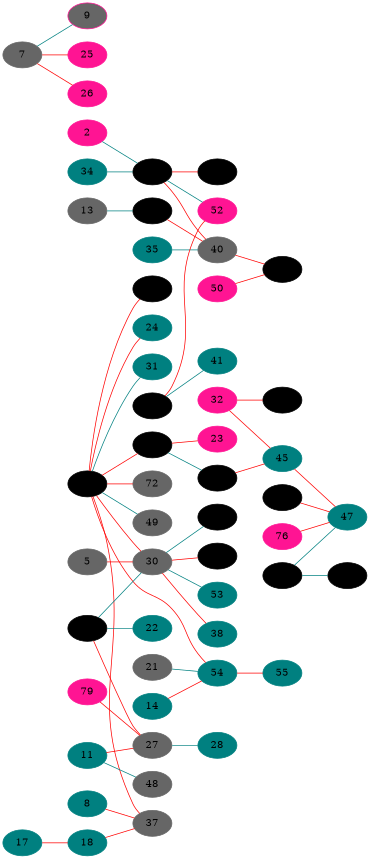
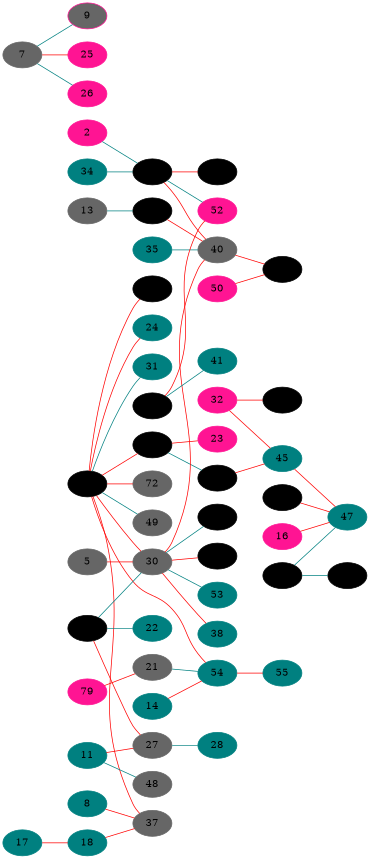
  graph {
    rankdir=LR
    node [color=teal style=filled]
    edge [color=red weight=1.0]
    1 [color=black]
    4 [color=black]
    12 [color=black]
    24
    30 [color=gray40]
    31
    37 [color=gray40]
    n8 [color=gray40 label=72]
    49 [color=gray40]
    54
    6 [color=black]
    23 [color=deeppink]
    40 [color=gray40]
    38
    43 [color=black]
    44 [color=black]
    53
    55
    2 [color=deeppink]
    36 [color=black]
    46 [color=black]
    52 [color=deeppink]
    3 [color=black]
    22
    27 [color=gray40]
    28
    45
    5 [color=gray40]
    47
    7 [color=gray40]
    9 [color=deeppink fillcolor=gray40]
    25 [color=deeppink]
    26 [color=deeppink]
    8
    10 [color=black]
    11
    48 [color=gray40]
    13 [color=gray40]
    20 [color=black]
    14
    15 [color=black]
    29 [color=black]
-   16 [color=deeppink label=76]
+   16 [color=deeppink]
    17
    18
    n46 [color=deeppink label=79]
    51 [color=black]
    21 [color=gray40]
    32 [color=deeppink]
    33 [color=black]
    34
    35
    39 [color=black]
    41
    50 [color=deeppink]
    1 -- 4
    1 -- 12
    1 -- 24
    1 -- 30
    1 -- 31 [color=teal]
    1 -- 37
    1 -- n8
    1 -- 49 [color=teal]
    1 -- 54
    4 -- 6 [color=teal]
    4 -- 23
+   30 -- 40
    30 -- 38
    30 -- 43 [color=teal]
    30 -- 44
    30 -- 53 [color=teal]
    54 -- 55
    6 -- 45
    40 -- 51
    2 -- 36 [color=teal]
    36 -- 40
    36 -- 46
    36 -- 52 [color=teal]
    3 -- 30 [color=teal]
    3 -- 22 [color=teal]
    3 -- 27
    27 -- 28 [color=teal]
    45 -- 47
    5 -- 30
    7 -- 9 [color=teal]
    7 -- 25
-   7 -- 26
+   7 -- 26 [color=teal]
    8 -- 37
    10 -- 47
    11 -- 27
    11 -- 48 [color=teal]
    13 -- 20 [color=teal]
    20 -- 40
    14 -- 54
    15 -- 47 [color=teal]
    15 -- 29 [color=teal]
    16 -- 47
    17 -- 18
    18 -- 37
-   n46 -- 27
+   n46 -- 21
    21 -- 54 [color=teal]
    32 -- 45
    32 -- 33
    34 -- 36 [color=teal]
    35 -- 40 [color=teal]
    39 -- 52
    39 -- 41 [color=teal]
    50 -- 51
  }
